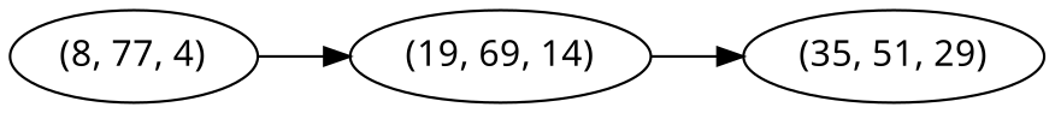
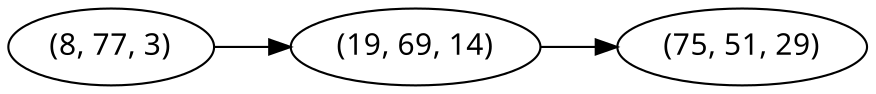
  digraph {
    fontname="Noto Sans"
    rankdir=LR
    node [fontname="Noto Sans"]
    edge [fontname="Noto Sans"]
    n1 [label="(19, 69, 14)"]
-   "(8, 77, 4)"
-   "(35, 51, 29)"
+   "(8, 77, 4)" [label="(8, 77, 3)"]
+   "(35, 51, 29)" [label="(75, 51, 29)"]
    n1 -> "(35, 51, 29)"
    "(8, 77, 4)" -> n1
  }
